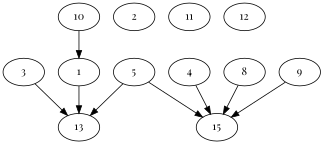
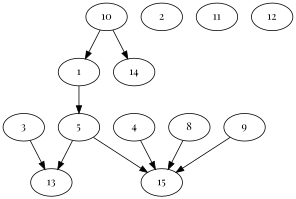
  digraph {
    fontname="Playfair Display"
    node [alpha=0.16 fontname="Playfair Display"]
    edge [fontname="Playfair Display"]
    1 [expect_size=50883584]
    13 [alpha=0.17 expect_size=27188224]
    2 [alpha=0.19 expect_size=29929472]
    3 [alpha=0.08 expect_size=14386176]
    4 [expect_size=46943232]
    15 [alpha=0.03 expect_size=35997696]
    5 [alpha=0.14 expect_size=26345472]
    8 [alpha=0.05 expect_size=25841664]
    9 [alpha=0.20 expect_size=8449024]
    10 [alpha=0.13 expect_size=32776192]
+   14 [alpha=0.09 expect_size=46332928]
    11 [expect_size=40254464]
    12 [alpha=0.03 expect_size=30258176]
-   1 -> 13
+   1 -> 5
    3 -> 13
    4 -> 15
    5 -> 13
    5 -> 15
    8 -> 15
    9 -> 15
    10 -> 1
+   10 -> 14
  }
